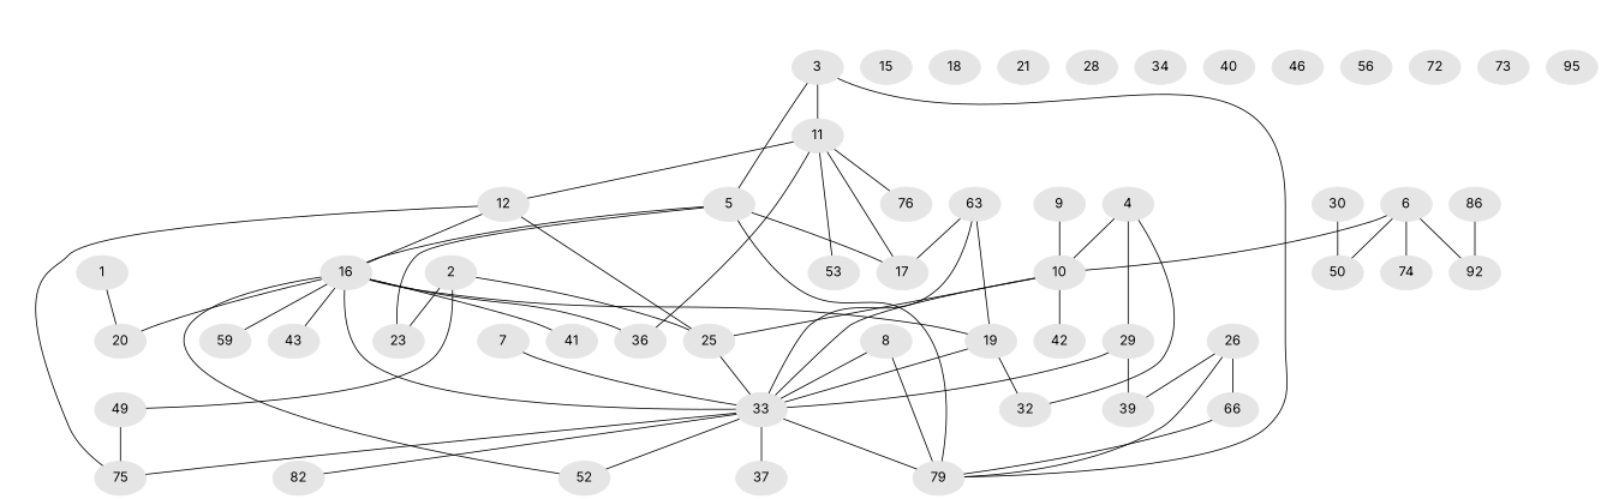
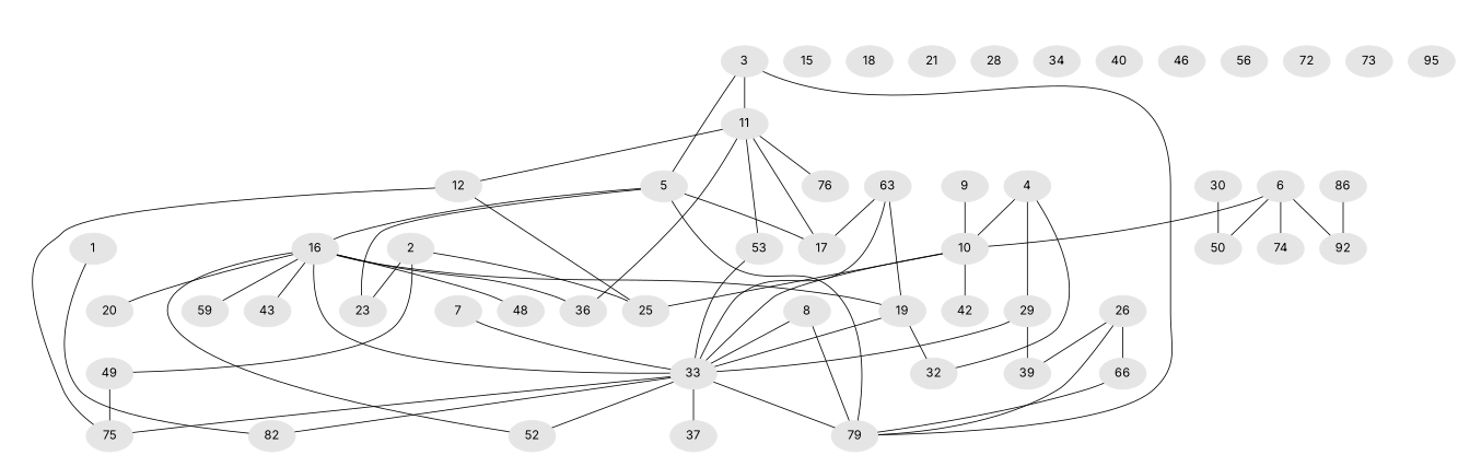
  graph {
    fontname=Inter
    node [color=gray90 fontname=Inter style=filled]
    edge [fontname=Inter]
    1 [super="+38"]
    82
    2 [super="+14+87"]
    23 [super="+67"]
    25 [super="+88"]
    49
    33 [super="+54"]
    75 [super="+90"]
    3 [super="+84+58"]
    5 [super="+47"]
    11 [super="+91+97"]
    79 [super="+102"]
    16 [super="+22+62+51"]
    17 [super="+70+45"]
    12 [super="+35"]
    36
    53
    76 [super="+85"]
    4 [super="+31+103"]
    10 [super="+61+27+83"]
    29 [super="+89+63"]
    32
    42
    39
    19 [super="+80"]
    20
    43
-   48 [super="+55" label=41]
+   48 [super="+55"]
    52 [super="+57"]
    59
    6 [super="+24+69"]
    50
    74
    92 [super="+94"]
    37
    7
    8 [super="+81+105"]
    9
    n39 [label=63 super="+65+41"]
    15
    18
    21
    26 [super="+71"]
    66
    28
    30
    34
    40
    46
    56
    72 [super="+98"]
    73
    86
    95
-   1 -- 20
+   1 -- 82
    2 -- 23
    2 -- 25
    2 -- 49
-   25 -- 33
+   53 -- 33
    49 -- 75
    33 -- 82
    33 -- 75
    33 -- 79
    33 -- 52
    33 -- 37
    3 -- 5
    3 -- 11
    3 -- 79
    5 -- 23
    5 -- 79 [weight=2]
    5 -- 16
    5 -- 17
    11 -- 17
    11 -- 12
    11 -- 36
    11 -- 53
    11 -- 76
    16 -- 33
    16 -- 36
    16 -- 19
    16 -- 20
    16 -- 43
    16 -- 48
    16 -- 52
    16 -- 59
    12 -- 25
    12 -- 75
-   12 -- 16
    4 -- 10
    4 -- 29
    4 -- 32
    10 -- 25
    10 -- 33
    10 -- 42
    29 -- 33
    29 -- 39
    19 -- 33
    19 -- 32
    6 -- 10
    6 -- 50
    6 -- 74
    6 -- 92
    7 -- 33
    8 -- 33
    8 -- 79
    9 -- 10
    n39 -- 33
    n39 -- 17
    n39 -- 19
    26 -- 79
    26 -- 39
    26 -- 66
    66 -- 79
    30 -- 50
    86 -- 92
  }
